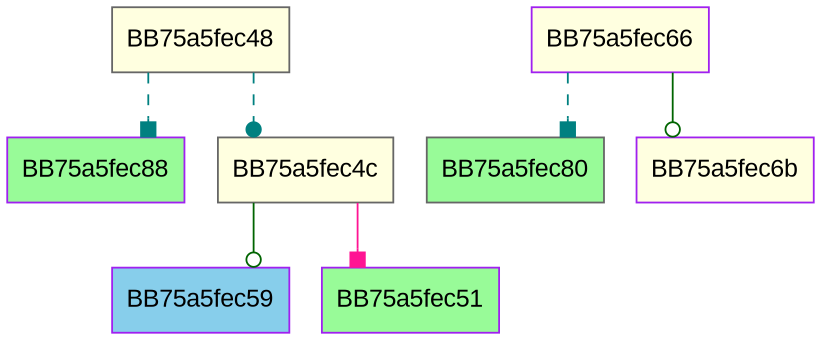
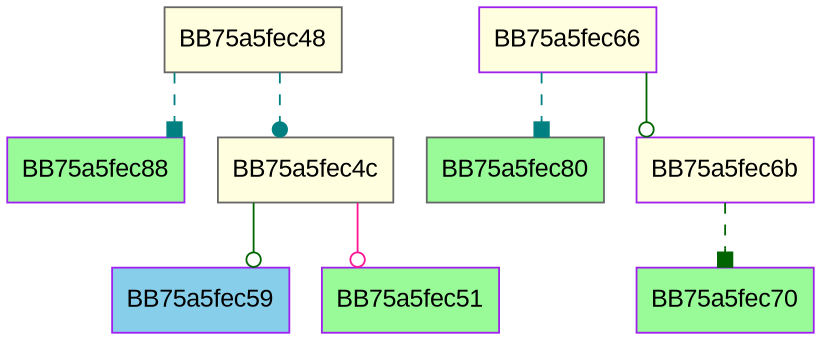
  digraph {
    fontname="Liberation Sans"
    splines=ortho
    node [color=purple fillcolor=lightyellow fontname="Liberation Sans" shape=box style=filled]
    edge [arrowhead=box color=teal fontname="Liberation Sans" style=dashed]
    BB75a5fec48 [color=gray40]
    BB75a5fec88 [fillcolor=palegreen]
    BB75a5fec4c [color=gray40]
    BB75a5fec59 [fillcolor=skyblue]
    BB75a5fec51 [fillcolor=palegreen]
    BB75a5fec66
    BB75a5fec80 [color=gray40 fillcolor=palegreen]
    BB75a5fec6b
+   BB75a5fec70 [fillcolor=palegreen]
    BB75a5fec48 -> BB75a5fec88
    BB75a5fec48 -> BB75a5fec4c [arrowhead=dot]
    BB75a5fec4c -> BB75a5fec59 [arrowhead=odot color=darkgreen style=solid]
-   BB75a5fec4c -> BB75a5fec51 [color=deeppink style=solid]
+   BB75a5fec4c -> BB75a5fec51 [arrowhead=odot color=deeppink style=solid]
    BB75a5fec66 -> BB75a5fec80
    BB75a5fec66 -> BB75a5fec6b [arrowhead=odot color=darkgreen style=solid]
+   BB75a5fec6b -> BB75a5fec70 [color=darkgreen]
  }
